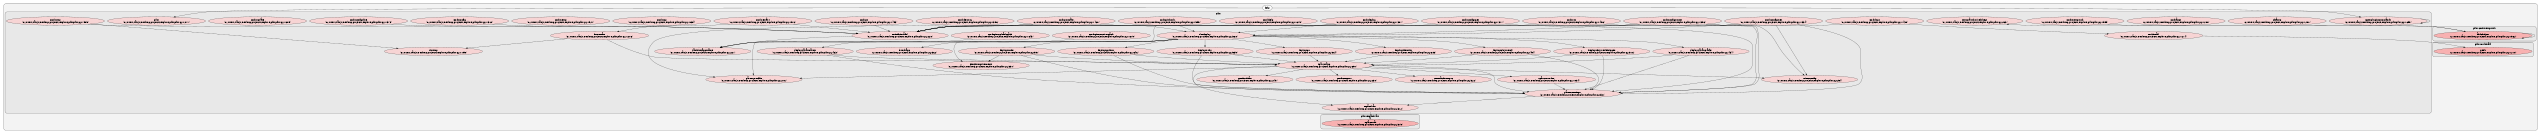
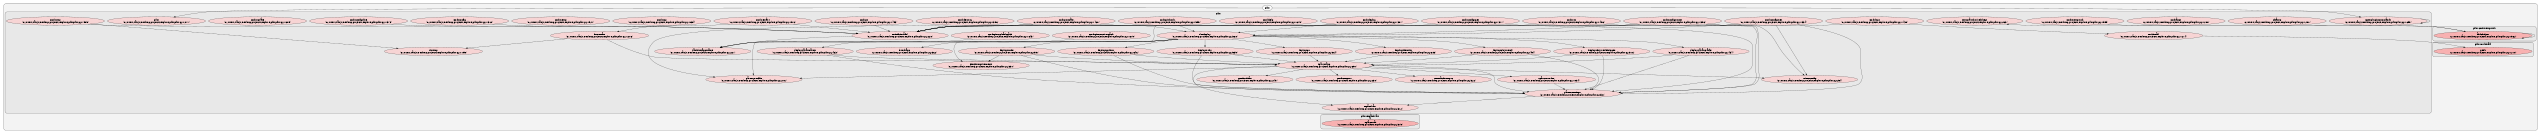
  digraph {
    clusterrank=local
    rankdir=TB
    node [fillcolor="#feccccb2" fontcolor="#000000" group=0 style=filled]
    edge [color="#000000" style=solid]
    n1 [label="_get_plugin_commands\n(C:/Users/sanju/Desktop/projects/explore/piku\piku.py:1659)"]
    n2 [label="check_requirements\n(C:/Users/sanju/Desktop/projects/explore/piku\piku.py:350)"]
    n3 [label="cleanup\n(C:/Users/sanju/Desktop/projects/explore/piku\piku.py:1280)"]
    n4 [label="cmd_apps\n(C:/Users/sanju/Desktop/projects/explore/piku\piku.py:1288)"]
    n5 [label="cmd_config\n(C:/Users/sanju/Desktop/projects/explore/piku\piku.py:1302)"]
    n6 [label="cmd_config_get\n(C:/Users/sanju/Desktop/projects/explore/piku\piku.py:1317)"]
    n7 [label="cmd_config_live\n(C:/Users/sanju/Desktop/projects/explore/piku\piku.py:1373)"]
    n8 [label="cmd_config_set\n(C:/Users/sanju/Desktop/projects/explore/piku\piku.py:1334)"]
    n9 [label="cmd_config_unset\n(C:/Users/sanju/Desktop/projects/explore/piku\piku.py:1356)"]
    n10 [label="cmd_deploy\n(C:/Users/sanju/Desktop/projects/explore/piku\piku.py:1387)"]
    n11 [label="cmd_destroy\n(C:/Users/sanju/Desktop/projects/explore/piku\piku.py:1396)"]
    n12 [label="cmd_git_hook\n(C:/Users/sanju/Desktop/projects/explore/piku\piku.py:1595)"]
    n13 [label="cmd_git_receive_pack\n(C:/Users/sanju/Desktop/projects/explore/piku\piku.py:1619)"]
    n14 [label="cmd_git_upload_pack\n(C:/Users/sanju/Desktop/projects/explore/piku\piku.py:1643)"]
    n15 [label="cmd_help\n(C:/Users/sanju/Desktop/projects/explore/piku\piku.py:1679)"]
    n16 [label="cmd_logs\n(C:/Users/sanju/Desktop/projects/explore/piku\piku.py:1438)"]
    n17 [label="cmd_ps\n(C:/Users/sanju/Desktop/projects/explore/piku\piku.py:1453)"]
    n18 [label="cmd_ps_scale\n(C:/Users/sanju/Desktop/projects/explore/piku\piku.py:1468)"]
    n19 [label="cmd_restart\n(C:/Users/sanju/Desktop/projects/explore/piku\piku.py:1512)"]
    n20 [label="cmd_run\n(C:/Users/sanju/Desktop/projects/explore/piku\piku.py:1496)"]
    n21 [label="cmd_scp\n(C:/Users/sanju/Desktop/projects/explore/piku\piku.py:1654)"]
    n22 [label="cmd_setup\n(C:/Users/sanju/Desktop/projects/explore/piku\piku.py:1521)"]
    n23 [label="cmd_setup_ssh\n(C:/Users/sanju/Desktop/projects/explore/piku\piku.py:1559)"]
    n24 [label="cmd_stop\n(C:/Users/sanju/Desktop/projects/explore/piku\piku.py:1585)"]
    n25 [label="cmd_update\n(C:/Users/sanju/Desktop/projects/explore/piku\piku.py:1685)"]
    n26 [label="command_output\n(C:/Users/sanju/Desktop/projects/explore/piku\piku.py:322)"]
    n27 [label="deploy_clojure_cli\n(C:/Users/sanju/Desktop/projects/explore/piku\piku.py:494)"]
    n28 [label="deploy_clojure_leiningen\n(C:/Users/sanju/Desktop/projects/explore/piku\piku.py:516)"]
    n29 [label="deploy_go\n(C:/Users/sanju/Desktop/projects/explore/piku\piku.py:564)"]
    n30 [label="deploy_identity\n(C:/Users/sanju/Desktop/projects/explore/piku\piku.py:683)"]
    n31 [label="deploy_java_gradle\n(C:/Users/sanju/Desktop/projects/explore/piku\piku.py:434)"]
    n32 [label="deploy_java_maven\n(C:/Users/sanju/Desktop/projects/explore/piku\piku.py:463)"]
    n33 [label="deploy_node\n(C:/Users/sanju/Desktop/projects/explore/piku\piku.py:591)"]
    n34 [label="deploy_python\n(C:/Users/sanju/Desktop/projects/explore/piku\piku.py:646)"]
    n35 [label="deploy_ruby\n(C:/Users/sanju/Desktop/projects/explore/piku\piku.py:539)"]
    n36 [label="do_deploy\n(C:/Users/sanju/Desktop/projects/explore/piku\piku.py:368)"]
    n37 [label="do_restart\n(C:/Users/sanju/Desktop/projects/explore/piku\piku.py:1206)"]
    n38 [label="do_stop\n(C:/Users/sanju/Desktop/projects/explore/piku\piku.py:1195)"]
    n39 [label="exit_if_invalid\n(C:/Users/sanju/Desktop/projects/explore/piku\piku.py:228)"]
    n40 [label="expandvars\n(C:/Users/sanju/Desktop/projects/explore/piku\piku.py:312)"]
    n41 [label="found_app\n(C:/Users/sanju/Desktop/projects/explore/piku\piku.py:362)"]
    n42 [label="get_boolean\n(C:/Users/sanju/Desktop/projects/explore/piku\piku.py:248)"]
    n43 [label="get_free_port\n(C:/Users/sanju/Desktop/projects/explore/piku\piku.py:238)"]
    n44 [label="multi_tail\n(C:/Users/sanju/Desktop/projects/explore/piku\piku.py:1214)"]
    n45 [label="parse_procfile\n(C:/Users/sanju/Desktop/projects/explore/piku\piku.py:276)"]
    n46 [label="parse_settings\n(C:/Users/sanju/Desktop/projects/explore/piku\piku.py:331)"]
    n47 [label="piku\n(C:/Users/sanju/Desktop/projects/explore/piku\piku.py:1271)"]
    n48 [label="sanitize_app_name\n(C:/Users/sanju/Desktop/projects/explore/piku\piku.py:221)"]
    n49 [label="setup_authorized_keys\n(C:/Users/sanju/Desktop/projects/explore/piku\piku.py:263)"]
    n50 [label="spawn_app\n(C:/Users/sanju/Desktop/projects/explore/piku\piku.py:690)"]
    n51 [label="spawn_worker\n(C:/Users/sanju/Desktop/projects/explore/piku\piku.py:1034)"]
    n52 [label="write_config\n(C:/Users/sanju/Desktop/projects/explore/piku\piku.py:254)"]
    n53 [fillcolor="#ff9999b2" label="add_helper\n(C:/Users/sanju/Desktop/projects/explore/piku\piku.py:1562)"]
    n54 [fillcolor="#ff9999b2" label="replace_var\n(C:/Users/sanju/Desktop/projects/explore/piku\piku.py:315)"]
    n55 [fillcolor="#ff9999b2" label="peek\n(C:/Users/sanju/Desktop/projects/explore/piku\piku.py:1218)"]
-   n56 [fillcolor="#ffffffb2" label=help]
+   n56 [fillcolor="#ffffffb2" label=piku]
    subgraph cluster_1 {
      fillcolor="#80808018"
      style="filled,rounded"
      n56
      subgraph cluster_2 {
        fillcolor="#80808018"
        label=piku
        style="filled,rounded"
        n1
        n2
        n3
        n4
        n5
        n6
        n7
        n8
        n9
        n10
        n11
        n12
        n13
        n14
        n15
        n16
        n17
        n18
        n19
        n20
        n21
        n22
        n23
        n24
        n25
        n26
        n27
        n28
        n29
        n30
        n31
        n32
        n33
        n34
        n35
        n36
        n37
        n38
        n39
        n40
        n41
        n42
        n43
        n44
        n45
        n46
        n47
        n48
        n49
        n50
        n51
        n52
      }
      subgraph cluster_3 {
        fillcolor="#80808018"
        label="piku.cmd_setup_ssh"
        style="filled,rounded"
        n53
      }
      subgraph cluster_4 {
        fillcolor="#80808018"
        label="piku.expandvars"
        style="filled,rounded"
        n54
      }
      subgraph cluster_5 {
        fillcolor="#80808018"
        label="piku.multi_tail"
        style="filled,rounded"
        n55
      }
    }
    n1 -> n1
    n5 -> n39
    n6 -> n39
    n6 -> n46
    n7 -> n39
    n8 -> n36
    n8 -> n39
    n8 -> n46
    n8 -> n52
    n9 -> n36
    n9 -> n39
    n9 -> n46
    n9 -> n52
    n10 -> n36
    n10 -> n39
    n11 -> n39
    n12 -> n36
    n12 -> n48
    n13 -> n48
    n14 -> n48
    n16 -> n39
    n16 -> n44
    n17 -> n39
    n18 -> n36
    n18 -> n39
    n18 -> n45
    n19 -> n37
    n19 -> n39
    n20 -> n39
    n20 -> n46
    n23 -> n53
    n24 -> n38
    n24 -> n39
    n27 -> n46
    n27 -> n50
    n28 -> n46
    n28 -> n50
    n29 -> n50
    n30 -> n50
    n31 -> n46
    n31 -> n50
    n32 -> n46
    n32 -> n50
    n33 -> n2
    n33 -> n46
    n33 -> n50
    n34 -> n46
    n34 -> n50
    n35 -> n46
    n35 -> n50
    n36 -> n2
    n36 -> n27
    n36 -> n28
    n36 -> n29
    n36 -> n30
    n36 -> n31
    n36 -> n32
    n36 -> n33
    n36 -> n34
    n36 -> n35
    n36 -> n41
    n36 -> n45
    n37 -> n38
    n37 -> n50
    n39 -> n48
    n40 -> n54
    n44 -> n55
    n46 -> n40
    n50 -> n26
    n50 -> n40
    n50 -> n42
    n50 -> n43
    n50 -> n45
    n50 -> n46
    n50 -> n51
    n50 -> n52
    n51 -> n46
    n53 -> n49
    n53 -> n53
    n56 -> n1
    n56 -> n47
  }
